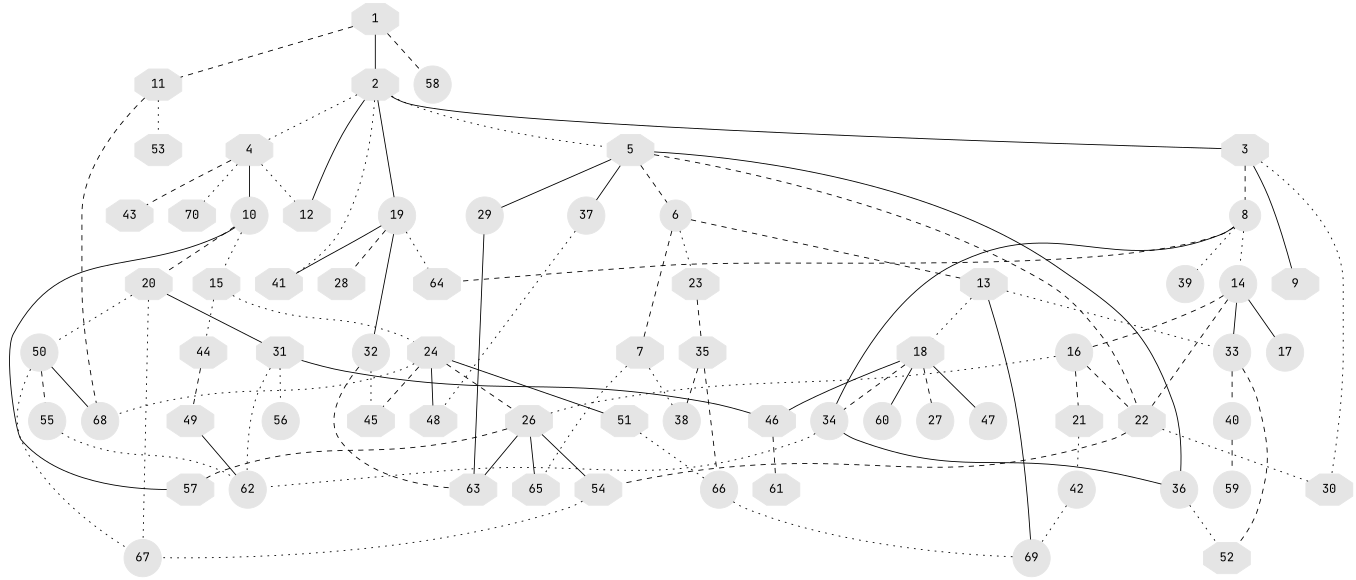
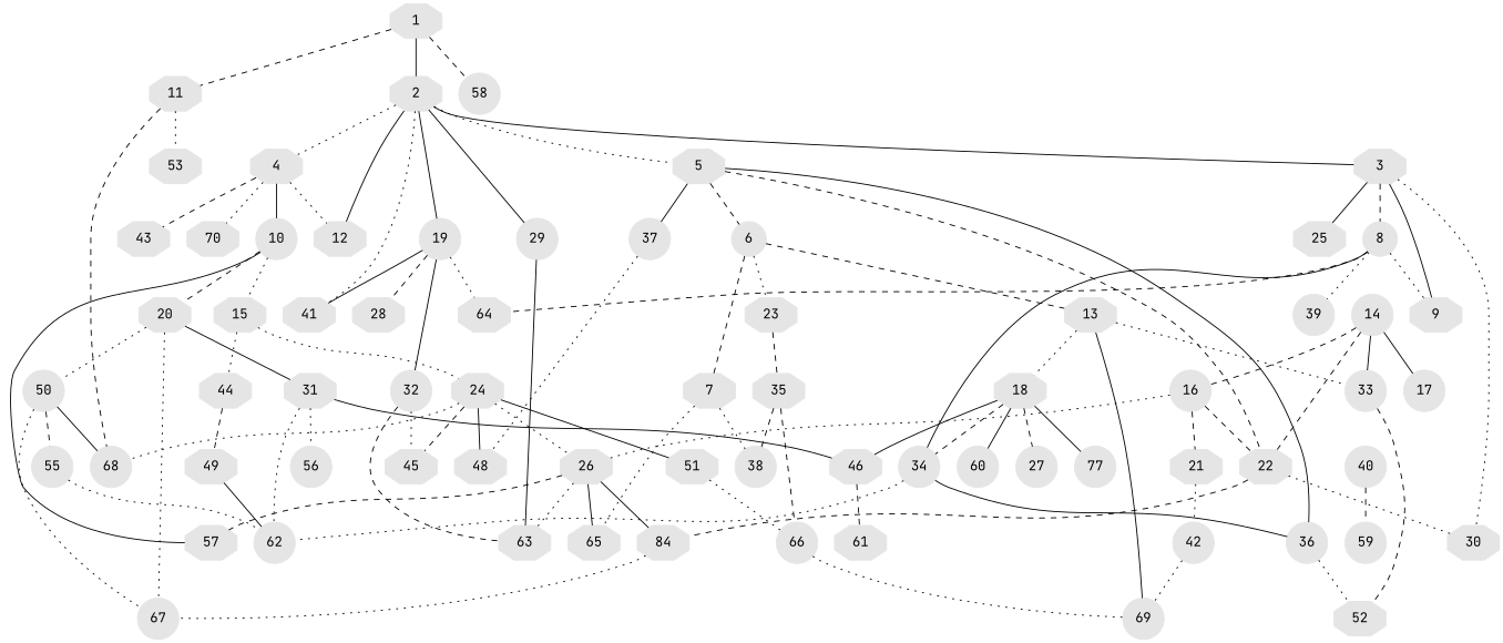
  graph {
    fontname="JetBrains Mono"
    node [color=gray90 fontname="JetBrains Mono" shape=octagon style=filled]
    edge [fontname="JetBrains Mono" style=dotted]
    1
    2
    11
    58 [shape=circle]
    3
    4
    5
    19 [shape=circle]
    41
    12
    53
    68 [shape=circle]
    8 [shape=circle]
    9
+   25
    30
    10 [shape=circle]
    43
    70
    6 [shape=circle]
    22
    29 [shape=circle]
    36 [shape=circle]
    37 [shape=circle]
    64
    28
    32 [shape=circle]
    39 [shape=circle]
    14 [shape=circle]
    34 [shape=circle]
    15
    20
    57
    7
    13
    23
-   54
+   54 [label=84]
    63
    52
    48
    38 [shape=circle]
    65
    18
    33 [shape=circle]
    69 [shape=circle]
    35
    16 [shape=circle]
    17 [shape=circle]
    62 [shape=circle]
    24
    44
    31
    50 [shape=circle]
    67 [shape=circle]
    27 [shape=circle]
    46
-   47 [shape=circle]
+   47 [shape=circle label=77]
    60 [shape=circle]
    40 [shape=circle]
    21
    26
    45
    51
    49
    42 [shape=circle]
    61
    56 [shape=circle]
    55 [shape=circle]
    66 [shape=circle]
    59 [shape=circle]
    1 -- 2 [style=solid]
    1 -- 11 [style=dashed]
    1 -- 58 [style=dashed]
    2 -- 3 [style=solid]
    2 -- 4
    2 -- 5
    2 -- 19 [style=solid]
    2 -- 41
    2 -- 12 [style=solid]
    11 -- 53
    11 -- 68 [style=dashed]
    3 -- 8 [style=dashed]
    3 -- 9 [style=solid]
+   3 -- 25 [style=solid]
    3 -- 30
    4 -- 12
    4 -- 10 [style=solid]
    4 -- 43 [style=dashed]
    4 -- 70
    5 -- 6 [style=dashed]
    5 -- 22 [style=dashed]
-   5 -- 29 [style=solid]
+   2 -- 29 [style=solid]
    5 -- 36 [style=solid]
    5 -- 37 [style=solid]
    19 -- 41 [style=solid]
    19 -- 64
    19 -- 28 [style=dashed]
    19 -- 32 [style=solid]
    8 -- 64 [style=dashed]
    8 -- 39
-   8 -- 14
+   8 -- 9
    8 -- 34 [style=solid]
    10 -- 15
    10 -- 20 [style=dashed]
    10 -- 57 [style=solid]
    6 -- 7 [style=dashed]
    6 -- 13 [style=dashed]
    6 -- 23
    22 -- 30
    22 -- 54 [style=dashed]
    29 -- 63 [style=solid]
    36 -- 52
    37 -- 48
    32 -- 63 [style=dashed]
    32 -- 45
    14 -- 22 [style=dashed]
    14 -- 33 [style=solid]
    14 -- 16 [style=dashed]
    14 -- 17 [style=solid]
    34 -- 36 [style=solid]
    34 -- 62
    15 -- 24
    15 -- 44
    20 -- 31 [style=solid]
    20 -- 50
    20 -- 67
    7 -- 38
    7 -- 65
    13 -- 18
    13 -- 33
    13 -- 69 [style=solid]
    23 -- 35 [style=dashed]
    54 -- 67
    18 -- 34 [style=dashed]
    18 -- 27 [style=dashed]
    18 -- 46 [style=solid]
    18 -- 47 [style=solid]
    18 -- 60 [style=solid]
    33 -- 52 [style=dashed]
-   33 -- 40 [style=dashed]
    35 -- 38 [style=dashed]
    35 -- 66 [style=dashed]
    16 -- 22 [style=dashed]
    16 -- 21 [style=dashed]
    16 -- 26
    24 -- 68
    24 -- 48 [style=solid]
-   24 -- 26 [style=dashed]
+   24 -- 26
    24 -- 45 [style=dashed]
    24 -- 51 [style=solid]
    44 -- 49 [style=dashed]
    31 -- 62
    31 -- 46 [style=solid]
    31 -- 56
    50 -- 68 [style=solid]
    50 -- 67
    50 -- 55 [style=dashed]
    46 -- 61 [style=dashed]
    40 -- 59 [style=dashed]
    21 -- 42
    26 -- 57 [style=dashed]
    26 -- 54 [style=solid]
-   26 -- 63 [style=solid]
+   26 -- 63
    26 -- 65 [style=solid]
    51 -- 66
    49 -- 62 [style=solid]
    42 -- 69
    55 -- 62
    66 -- 69
  }
